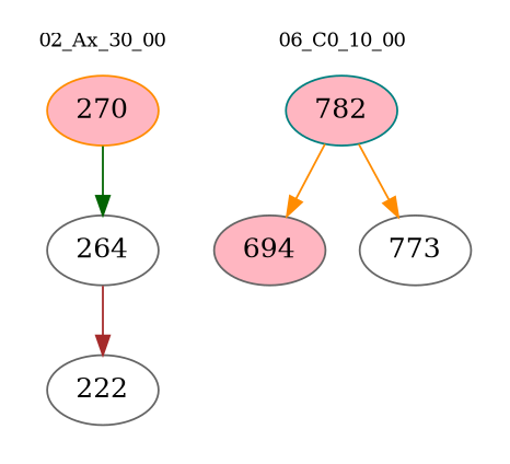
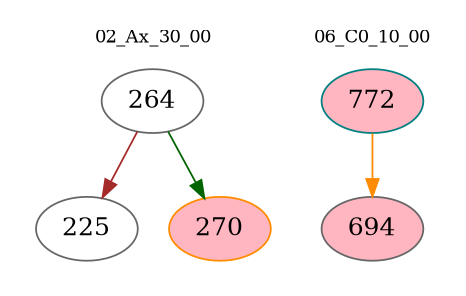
  digraph {
    node [color=gray40 fillcolor=white style=filled]
    edge [color=darkorange]
    n1 [label=264]
-   n2 [label=222]
+   n2 [label=225]
    n3 [color=darkorange fillcolor=lightpink label=270]
-   n4 [color=teal fillcolor=lightpink label=782]
+   n4 [color=teal fillcolor=lightpink label=772]
    n5 [fillcolor=lightpink label=694]
-   n6 [label=773]
    subgraph cluster_1 {
      color=white
      fontsize=10
      label="02_Ax_30_00"
      n1
      n2
      n3
    }
    subgraph cluster_2 {
      color=white
      fontsize=10
      label="06_C0_10_00"
      n4
      n5
-     n6
    }
    n1 -> n2 [color=brown]
-   n3 -> n1 [color=darkgreen]
+   n1 -> n3 [color=darkgreen]
    n4 -> n5
-   n4 -> n6
  }
